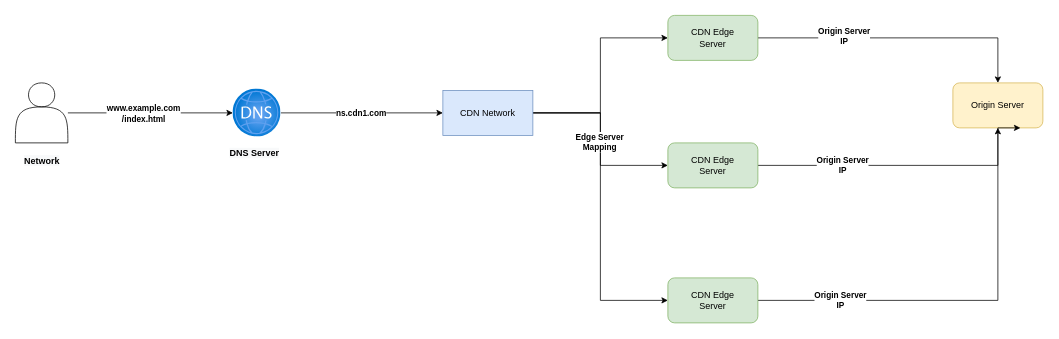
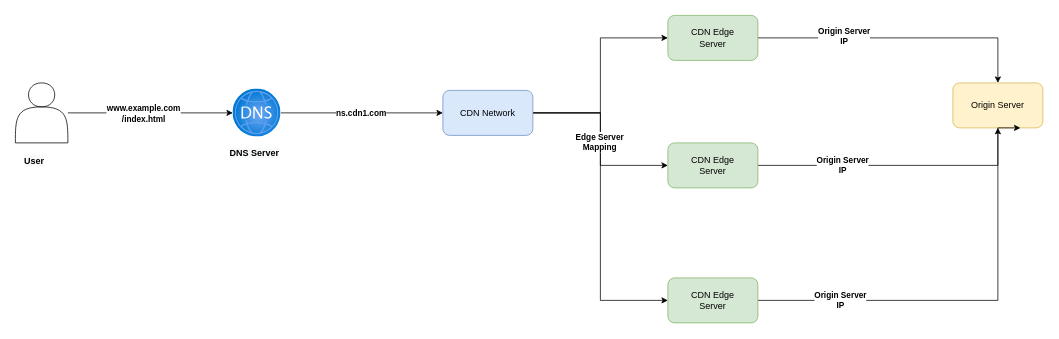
  <mxCell id="0" />
  <mxCell id="1" parent="0" />
  <mxCell id="2" style="edgeStyle=orthogonalEdgeStyle;rounded=0;orthogonalLoop=1;jettySize=auto;html=1;" edge="1" parent="1" source="4" target="7"><mxGeometry relative="1" as="geometry" /></mxCell>
  <mxCell id="3" value="&lt;b&gt;www.example.com&lt;br&gt;/index.html&lt;/b&gt;" style="edgeLabel;html=1;align=center;verticalAlign=middle;resizable=0;points=[];" vertex="1" connectable="0" parent="2"><mxGeometry x="-0.264" y="1" relative="1" as="geometry"><mxPoint x="19" y="1" as="offset" /></mxGeometry></mxCell>
  <mxCell id="4" value="" style="shape=actor;whiteSpace=wrap;html=1;" vertex="1" parent="1"><mxGeometry x="20" y="110" width="70" height="80" as="geometry" /></mxCell>
  <mxCell id="5" style="edgeStyle=orthogonalEdgeStyle;rounded=0;orthogonalLoop=1;jettySize=auto;html=1;" edge="1" parent="1" source="7" target="12"><mxGeometry relative="1" as="geometry" /></mxCell>
  <mxCell id="6" value="&lt;b&gt;ns.cdn1.com&lt;/b&gt;" style="edgeLabel;html=1;align=center;verticalAlign=middle;resizable=0;points=[];" vertex="1" connectable="0" parent="5"><mxGeometry x="-0.185" y="-1" relative="1" as="geometry"><mxPoint x="18" y="-1" as="offset" /></mxGeometry></mxCell>
  <mxCell id="7" value="" style="aspect=fixed;html=1;points=[];align=center;image;fontSize=12;image=img/lib/azure2/networking/DNS_Zones.svg;" vertex="1" parent="1"><mxGeometry x="310" y="118" width="64" height="64" as="geometry" /></mxCell>
  <mxCell id="8" style="edgeStyle=orthogonalEdgeStyle;rounded=0;orthogonalLoop=1;jettySize=auto;html=1;entryX=0;entryY=0.5;entryDx=0;entryDy=0;" edge="1" parent="1" source="12" target="18"><mxGeometry relative="1" as="geometry" /></mxCell>
  <mxCell id="9" style="edgeStyle=orthogonalEdgeStyle;rounded=0;orthogonalLoop=1;jettySize=auto;html=1;entryX=0;entryY=0.5;entryDx=0;entryDy=0;" edge="1" parent="1" source="12" target="24"><mxGeometry relative="1" as="geometry" /></mxCell>
  <mxCell id="10" style="edgeStyle=orthogonalEdgeStyle;rounded=0;orthogonalLoop=1;jettySize=auto;html=1;entryX=0;entryY=0.5;entryDx=0;entryDy=0;" edge="1" parent="1" source="12" target="21"><mxGeometry relative="1" as="geometry" /></mxCell>
  <mxCell id="11" value="&lt;b&gt;Edge Server&lt;br&gt;Mapping&lt;/b&gt;" style="edgeLabel;html=1;align=center;verticalAlign=middle;resizable=0;points=[];" vertex="1" connectable="0" parent="10"><mxGeometry x="0.024" y="-2" relative="1" as="geometry"><mxPoint as="offset" /></mxGeometry></mxCell>
- <mxCell id="12" value="CDN Network" style="whiteSpace=wrap;html=1;fillColor=#dae8fc;strokeColor=#6c8ebf;rounded=0;" vertex="1" parent="1"><mxGeometry x="590" y="120" width="120" height="60" as="geometry" /></mxCell>
+ <mxCell id="12" value="CDN Network" style="rounded=1;whiteSpace=wrap;html=1;fillColor=#dae8fc;strokeColor=#6c8ebf;" vertex="1" parent="1"><mxGeometry x="590" y="120" width="120" height="60" as="geometry" /></mxCell>
  <mxCell id="13" value="Origin Server" style="rounded=1;whiteSpace=wrap;html=1;fillColor=#fff2cc;strokeColor=#d6b656;" vertex="1" parent="1"><mxGeometry x="1270" y="110" width="120" height="60" as="geometry" /></mxCell>
  <mxCell id="14" value="&lt;span style=&quot;color: rgb(0, 0, 0); font-family: Helvetica; font-size: 12px; font-style: normal; font-variant-ligatures: normal; font-variant-caps: normal; letter-spacing: normal; orphans: 2; text-align: center; text-indent: 0px; text-transform: none; widows: 2; word-spacing: 0px; -webkit-text-stroke-width: 0px; background-color: rgb(248, 249, 250); text-decoration-thickness: initial; text-decoration-style: initial; text-decoration-color: initial; float: none; display: inline !important;&quot;&gt;&lt;b&gt;DNS Server&lt;/b&gt;&lt;/span&gt;" style="text;whiteSpace=wrap;html=1;" vertex="1" parent="1"><mxGeometry x="304" y="190" width="100" height="40" as="geometry" /></mxCell>
- <mxCell id="15" value="&lt;span style=&quot;color: rgb(0, 0, 0); font-family: Helvetica; font-size: 12px; font-style: normal; font-variant-ligatures: normal; font-variant-caps: normal; letter-spacing: normal; orphans: 2; text-align: center; text-indent: 0px; text-transform: none; widows: 2; word-spacing: 0px; -webkit-text-stroke-width: 0px; background-color: rgb(248, 249, 250); text-decoration-thickness: initial; text-decoration-style: initial; text-decoration-color: initial; float: none; display: inline !important;&quot;&gt;&lt;b&gt;Network&lt;/b&gt;&lt;/span&gt;" style="text;whiteSpace=wrap;html=1;" vertex="1" parent="1"><mxGeometry x="30" y="200" width="100" height="40" as="geometry" /></mxCell>
+ <mxCell id="15" value="&lt;span style=&quot;color: rgb(0, 0, 0); font-family: Helvetica; font-size: 12px; font-style: normal; font-variant-ligatures: normal; font-variant-caps: normal; letter-spacing: normal; orphans: 2; text-align: center; text-indent: 0px; text-transform: none; widows: 2; word-spacing: 0px; -webkit-text-stroke-width: 0px; background-color: rgb(248, 249, 250); text-decoration-thickness: initial; text-decoration-style: initial; text-decoration-color: initial; float: none; display: inline !important;&quot;&gt;&lt;b&gt;User&lt;/b&gt;&lt;/span&gt;" style="text;whiteSpace=wrap;html=1;" vertex="1" parent="1"><mxGeometry x="30" y="200" width="100" height="40" as="geometry" /></mxCell>
  <mxCell id="16" style="edgeStyle=orthogonalEdgeStyle;rounded=0;orthogonalLoop=1;jettySize=auto;html=1;entryX=0.5;entryY=0;entryDx=0;entryDy=0;" edge="1" parent="1" source="18" target="13"><mxGeometry relative="1" as="geometry" /></mxCell>
  <mxCell id="17" value="&lt;b&gt;Origin Server&lt;br&gt;IP&lt;/b&gt;" style="edgeLabel;html=1;align=center;verticalAlign=middle;resizable=0;points=[];" vertex="1" connectable="0" parent="16"><mxGeometry x="-0.4" y="3" relative="1" as="geometry"><mxPoint as="offset" /></mxGeometry></mxCell>
  <mxCell id="18" value="CDN Edge &lt;br&gt;Server" style="rounded=1;whiteSpace=wrap;html=1;fillColor=#d5e8d4;strokeColor=#82b366;" vertex="1" parent="1"><mxGeometry x="890" y="20" width="120" height="60" as="geometry" /></mxCell>
  <mxCell id="19" style="edgeStyle=orthogonalEdgeStyle;rounded=0;orthogonalLoop=1;jettySize=auto;html=1;" edge="1" parent="1" source="21" target="13"><mxGeometry relative="1" as="geometry" /></mxCell>
  <mxCell id="20" value="&lt;b&gt;Origin Server &lt;br&gt;IP&lt;/b&gt;" style="edgeLabel;html=1;align=center;verticalAlign=middle;resizable=0;points=[];" vertex="1" connectable="0" parent="19"><mxGeometry x="-0.395" y="1" relative="1" as="geometry"><mxPoint as="offset" /></mxGeometry></mxCell>
  <mxCell id="21" value="CDN Edge&lt;br&gt;Server" style="rounded=1;whiteSpace=wrap;html=1;fillColor=#d5e8d4;strokeColor=#82b366;" vertex="1" parent="1"><mxGeometry x="890" y="190" width="120" height="60" as="geometry" /></mxCell>
  <mxCell id="22" style="edgeStyle=orthogonalEdgeStyle;rounded=0;orthogonalLoop=1;jettySize=auto;html=1;entryX=0.75;entryY=1;entryDx=0;entryDy=0;" edge="1" parent="1" source="24" target="13"><mxGeometry relative="1" as="geometry"><Array as="points"><mxPoint x="1330" y="400" /><mxPoint x="1330" y="170" /></Array></mxGeometry></mxCell>
  <mxCell id="23" value="&lt;b&gt;Origin Server&lt;br&gt;IP&lt;/b&gt;" style="edgeLabel;html=1;align=center;verticalAlign=middle;resizable=0;points=[];" vertex="1" connectable="0" parent="22"><mxGeometry x="-0.624" y="2" relative="1" as="geometry"><mxPoint y="1" as="offset" /></mxGeometry></mxCell>
  <mxCell id="24" value="CDN Edge&lt;br&gt;Server" style="rounded=1;whiteSpace=wrap;html=1;fillColor=#d5e8d4;strokeColor=#82b366;" vertex="1" parent="1"><mxGeometry x="890" y="370" width="120" height="60" as="geometry" /></mxCell>
